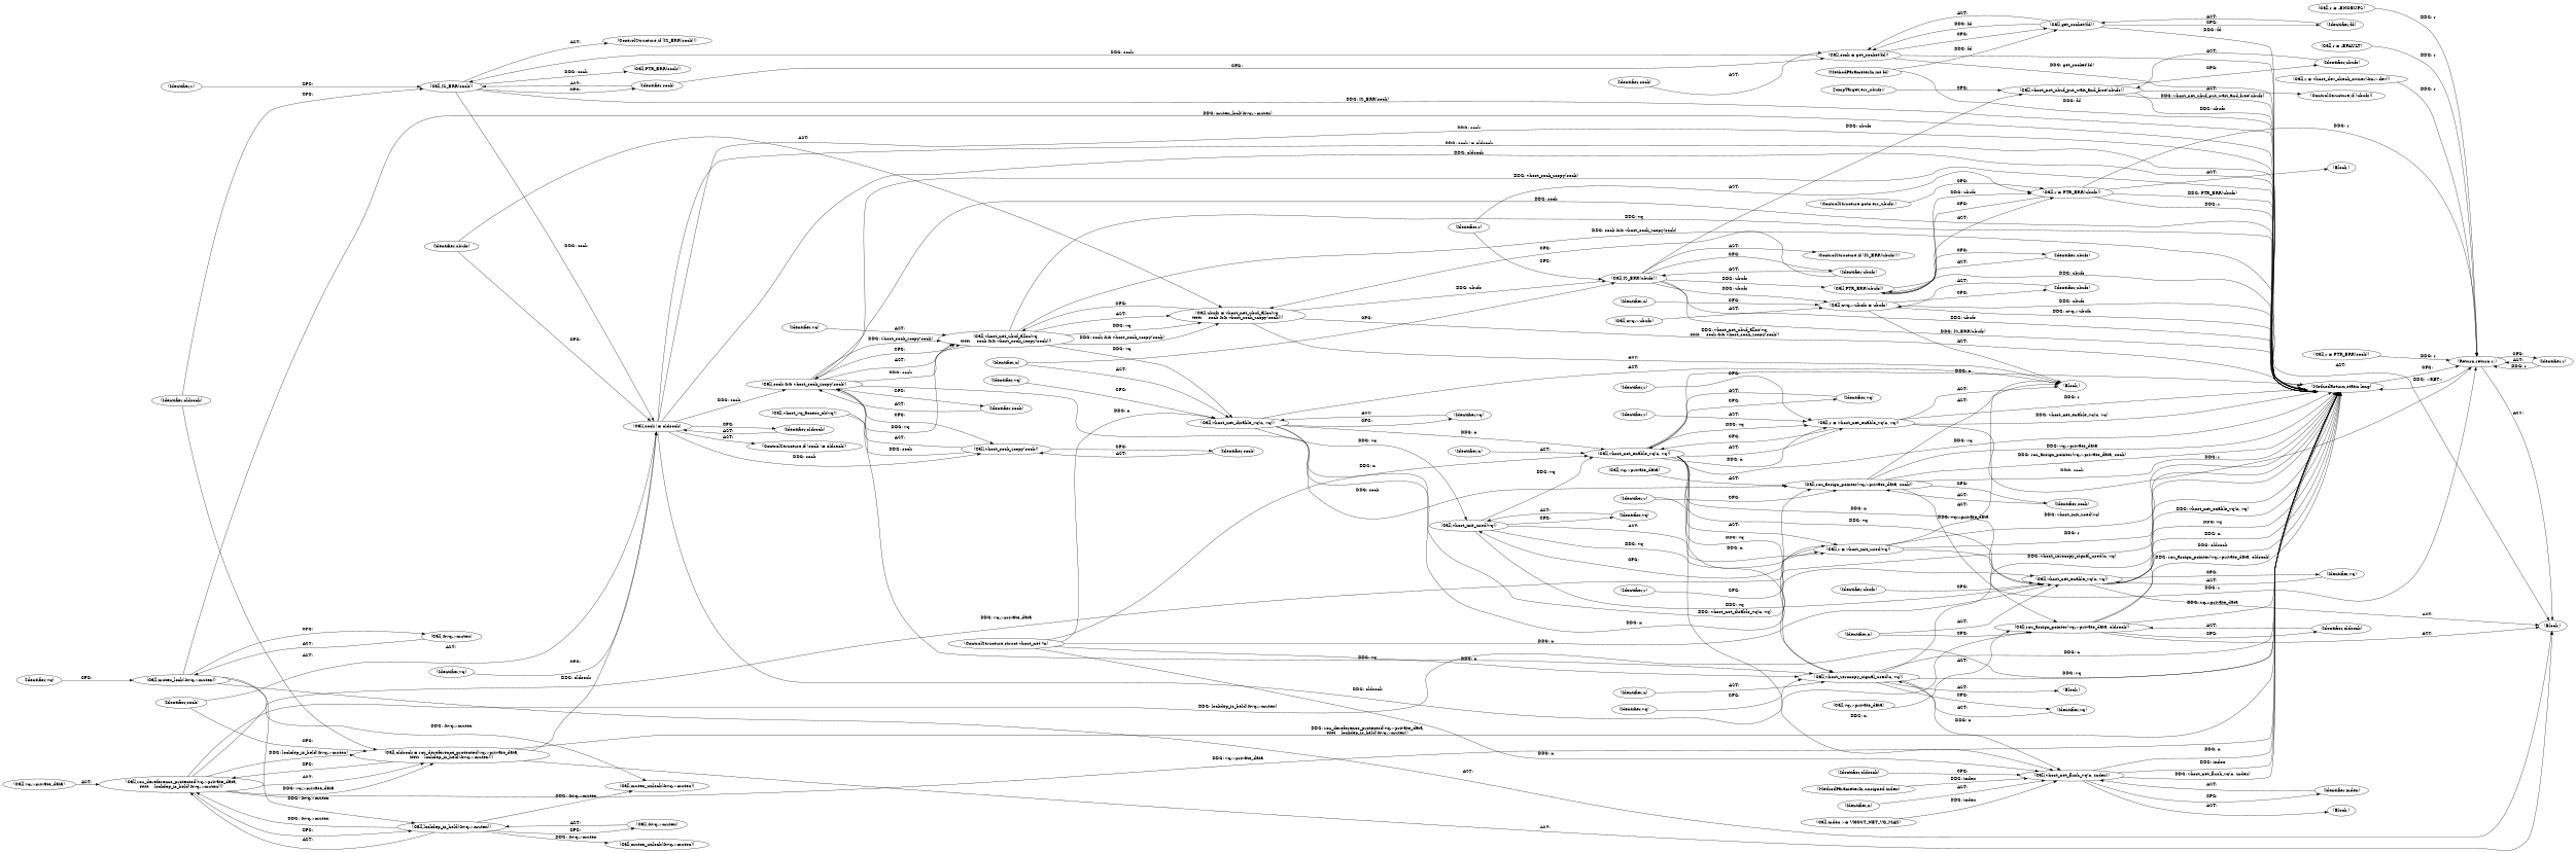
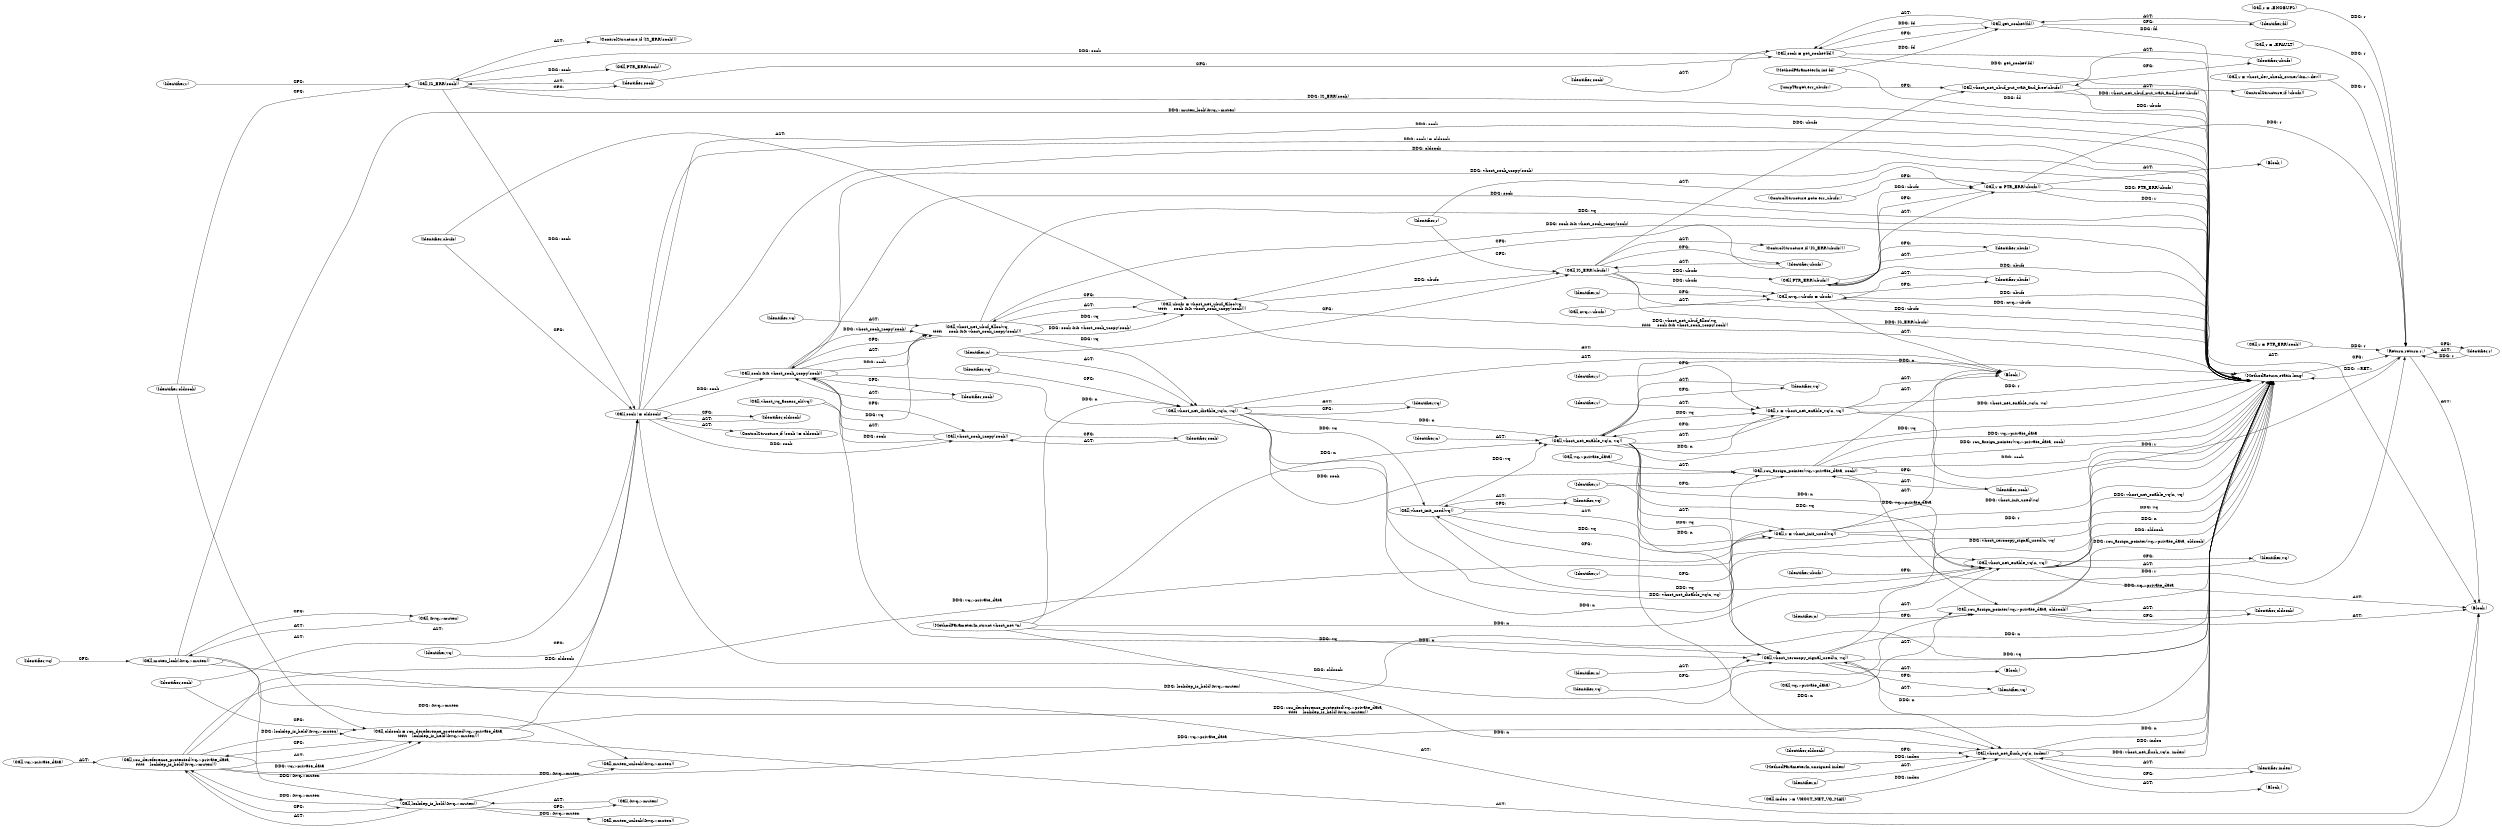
  digraph {
    rankdir=LR
    n1 [label="(Call,sock && vhost_sock_zcopy(sock))"]
    n2 [label="(Call,vhost_sock_zcopy(sock))"]
    n3 [label="(Call,vhost_net_ubuf_alloc(vq,\n\t\t\t\t\t     sock && vhost_sock_zcopy(sock)))"]
    n4 [label="(Call,rcu_assign_pointer(vq->private_data, sock))"]
    n5 [label="(MethodReturn,static long)"]
    n6 [label="(Identifier,sock)"]
    n7 [label="(Identifier,sock)"]
    n8 [label="(Call,ubufs = vhost_net_ubuf_alloc(vq,\n\t\t\t\t\t     sock && vhost_sock_zcopy(sock)))"]
    n9 [label="(Call,vhost_net_disable_vq(n, vq))"]
    n10 [label="(Call,rcu_assign_pointer(vq->private_data, oldsock))"]
    n11 [label="(Block,)"]
    n12 [label="(Identifier,sock)"]
    n13 [label="(Return,return r;)"]
    n14 [label="(Call,sock != oldsock)"]
    n15 [label="(Identifier,oldsock)"]
    n16 [label="(ControlStructure,if (sock != oldsock))"]
    n17 [label="(Block,)"]
    n18 [label="(Identifier,oldsock)"]
    n19 [label="(Call,IS_ERR(sock))"]
    n20 [label="(Call,PTR_ERR(sock))"]
    n21 [label="(Identifier,sock)"]
    n22 [label="(ControlStructure,if (IS_ERR(sock)))"]
    n23 [label="(Call,sock = get_socket(fd))"]
    n24 [label="(Call,get_socket(fd))"]
    n25 [label="(Identifier,fd)"]
    n26 [label="(MethodParameterIn,int fd)"]
    n27 [label="(Call,oldsock = rcu_dereference_protected(vq->private_data,\n\t\t\t\t\t    lockdep_is_held(&vq->mutex)))"]
    n28 [label="(Call,rcu_dereference_protected(vq->private_data,\n\t\t\t\t\t    lockdep_is_held(&vq->mutex)))"]
    n29 [label="(Call,lockdep_is_held(&vq->mutex))"]
    n30 [label="(Call,mutex_unlock(&vq->mutex))"]
    n31 [label="(Call,mutex_unlock(&vq->mutex))"]
    n32 [label="(Call,&vq->mutex)"]
    n33 [label="(Call,mutex_lock(&vq->mutex))"]
    n34 [label="(Call,&vq->mutex)"]
    n35 [label="(Call,IS_ERR(ubufs))"]
    n36 [label="(Call,vhost_init_used(vq))"]
    n37 [label="(Call,vhost_net_enable_vq(n, vq))"]
    n38 [label="(Call,vhost_net_enable_vq(n, vq))"]
    n39 [label="(Identifier,vq)"]
    n40 [label="(Call,PTR_ERR(ubufs))"]
    n41 [label="(Call,nvq->ubufs = ubufs)"]
    n42 [label="(Call,vhost_net_ubuf_put_wait_and_free(ubufs))"]
    n43 [label="(ControlStructure,if (IS_ERR(ubufs)))"]
    n44 [label="(Identifier,ubufs)"]
    n45 [label="(Call,r = PTR_ERR(ubufs))"]
    n46 [label="(Identifier,ubufs)"]
    n47 [label="(Identifier,ubufs)"]
    n48 [label="(ControlStructure,if (ubufs))"]
    n49 [label="(Identifier,ubufs)"]
    n50 [label="(Block,)"]
    n51 [label="(Identifier,r)"]
    n52 [label="(Call,r = vhost_init_used(vq))"]
    n53 [label="(Identifier,vq)"]
    n54 [label="(Call,r = vhost_net_enable_vq(n, vq))"]
    n55 [label="(Call,vhost_zerocopy_signal_used(n, vq))"]
    n56 [label="(Call,vhost_net_flush_vq(n, index))"]
    n57 [label="(Identifier,vq)"]
    n58 [label="(Identifier,vq)"]
    n59 [label="(Identifier,vq)"]
    n60 [label="(Block,)"]
    n61 [label="(Block,)"]
    n62 [label="(Identifier,index)"]
    n63 [label="(Call,vq->private_data)"]
    n64 [label="(Call,vq->private_data)"]
    n65 [label="(Identifier,n)"]
    n66 [label="(Identifier,oldsock)"]
    n67 [label="(Call,r = -ENOBUFS)"]
    n68 [label="(Identifier,r)"]
    n69 [label="(JumpTarget,err_ubufs:)"]
    n70 [label="(Call,r = -EFAULT)"]
-   n71 [label="(ControlStructure,struct vhost_net *n)"]
+   n71 [label="(MethodParameterIn,struct vhost_net *n)"]
    n72 [label="(Identifier,r)"]
    n73 [label="(Identifier,sock)"]
    n74 [label="(Identifier,n)"]
    n75 [label="(Identifier,vq)"]
    n76 [label="(Call,r = vhost_dev_check_owner(&n->dev))"]
    n77 [label="(Identifier,n)"]
    n78 [label="(Identifier,ubufs)"]
    n79 [label="(Identifier,n)"]
    n80 [label="(Identifier,n)"]
    n81 [label="(Identifier,sock)"]
    n82 [label="(Identifier,vq)"]
    n83 [label="(Identifier,vq)"]
    n84 [label="(Identifier,vq)"]
    n85 [label="(ControlStructure,goto err_ubufs;)"]
    n86 [label="(Call,vq->private_data)"]
    n87 [label="(Call,vhost_vq_access_ok(vq))"]
    n88 [label="(Identifier,r)"]
    n89 [label="(Call,nvq->ubufs)"]
    n90 [label="(Identifier,r)"]
    n91 [label="(MethodParameterIn,unsigned index)"]
    n92 [label="(Identifier,n)"]
    n93 [label="(Identifier,vq)"]
    n94 [label="(Call,index >= VHOST_NET_VQ_MAX)"]
    n95 [label="(Identifier,ubufs)"]
    n96 [label="(Call,r = PTR_ERR(sock))"]
    n97 [label="(Identifier,r)"]
    n98 [label="(Identifier,oldsock)"]
    n99 [label="(Identifier,r)"]
    n1 -> n2 [label="CFG: "]
    n1 -> n3 [label="AST: "]
    n1 -> n3 [label="DDG: sock"]
    n1 -> n3 [label="DDG: vhost_sock_zcopy(sock)"]
    n1 -> n4 [label="DDG: sock"]
    n1 -> n5 [label="DDG: vhost_sock_zcopy(sock)"]
    n1 -> n5 [label="DDG: sock"]
    n1 -> n6 [label="CFG: "]
    n2 -> n1 [label="AST: "]
    n2 -> n1 [label="DDG: sock"]
    n2 -> n7 [label="CFG: "]
    n3 -> n1 [label="CFG: "]
    n3 -> n5 [label="DDG: vq"]
    n3 -> n5 [label="DDG: sock && vhost_sock_zcopy(sock)"]
    n3 -> n8 [label="AST: "]
    n3 -> n8 [label="DDG: vq"]
    n3 -> n8 [label="DDG: sock && vhost_sock_zcopy(sock)"]
    n3 -> n9 [label="DDG: vq"]
    n4 -> n5 [label="DDG: vq->private_data"]
    n4 -> n5 [label="DDG: rcu_assign_pointer(vq->private_data, sock)"]
    n4 -> n5 [label="DDG: sock"]
    n4 -> n10 [label="DDG: vq->private_data"]
    n4 -> n11 [label="AST: "]
    n4 -> n12 [label="CFG: "]
    n5 -> n13 [label="CFG: "]
    n6 -> n1 [label="AST: "]
    n7 -> n2 [label="AST: "]
    n8 -> n3 [label="CFG: "]
    n8 -> n5 [label="DDG: vhost_net_ubuf_alloc(vq,\n\t\t\t\t\t     sock && vhost_sock_zcopy(sock))"]
    n8 -> n11 [label="AST: "]
    n8 -> n35 [label="DDG: ubufs"]
    n9 -> n5 [label="DDG: vhost_net_disable_vq(n, vq)"]
    n9 -> n11 [label="AST: "]
    n9 -> n36 [label="DDG: vq"]
    n9 -> n37 [label="DDG: n"]
    n9 -> n38 [label="DDG: n"]
    n9 -> n39 [label="CFG: "]
    n10 -> n5 [label="DDG: vq->private_data"]
    n10 -> n5 [label="DDG: oldsock"]
    n10 -> n5 [label="DDG: rcu_assign_pointer(vq->private_data, oldsock)"]
    n10 -> n17 [label="AST: "]
    n10 -> n18 [label="CFG: "]
    n12 -> n4 [label="AST: "]
    n13 -> n5 [label="DDG: <RET>"]
    n13 -> n17 [label="AST: "]
    n13 -> n51 [label="CFG: "]
    n14 -> n1 [label="DDG: sock"]
    n14 -> n2 [label="DDG: sock"]
    n14 -> n5 [label="DDG: sock"]
    n14 -> n5 [label="DDG: sock != oldsock"]
    n14 -> n5 [label="DDG: oldsock"]
    n14 -> n10 [label="DDG: oldsock"]
    n14 -> n15 [label="CFG: "]
    n14 -> n16 [label="AST: "]
    n15 -> n14 [label="AST: "]
    n18 -> n10 [label="AST: "]
    n19 -> n5 [label="DDG: IS_ERR(sock)"]
    n19 -> n14 [label="DDG: sock"]
    n19 -> n20 [label="DDG: sock"]
    n19 -> n21 [label="CFG: "]
    n19 -> n22 [label="AST: "]
    n21 -> n19 [label="AST: "]
    n21 -> n23 [label="CFG: "]
    n23 -> n5 [label="DDG: get_socket(fd)"]
    n23 -> n17 [label="AST: "]
    n23 -> n19 [label="DDG: sock"]
    n23 -> n24 [label="CFG: "]
    n24 -> n5 [label="DDG: fd"]
    n24 -> n23 [label="AST: "]
    n24 -> n23 [label="DDG: fd"]
    n24 -> n25 [label="CFG: "]
    n25 -> n24 [label="AST: "]
    n26 -> n5 [label="DDG: fd"]
    n26 -> n24 [label="DDG: fd"]
    n27 -> n5 [label="DDG: rcu_dereference_protected(vq->private_data,\n\t\t\t\t\t    lockdep_is_held(&vq->mutex))"]
    n27 -> n14 [label="DDG: oldsock"]
    n27 -> n17 [label="AST: "]
    n27 -> n28 [label="CFG: "]
    n28 -> n4 [label="DDG: vq->private_data"]
    n28 -> n5 [label="DDG: vq->private_data"]
    n28 -> n5 [label="DDG: lockdep_is_held(&vq->mutex)"]
    n28 -> n27 [label="AST: "]
    n28 -> n27 [label="DDG: vq->private_data"]
    n28 -> n27 [label="DDG: lockdep_is_held(&vq->mutex)"]
    n28 -> n29 [label="CFG: "]
    n29 -> n28 [label="AST: "]
    n29 -> n28 [label="DDG: &vq->mutex"]
    n29 -> n30 [label="DDG: &vq->mutex"]
    n29 -> n31 [label="DDG: &vq->mutex"]
    n29 -> n32 [label="CFG: "]
    n32 -> n29 [label="AST: "]
    n33 -> n5 [label="DDG: mutex_lock(&vq->mutex)"]
    n33 -> n17 [label="AST: "]
    n33 -> n29 [label="DDG: &vq->mutex"]
    n33 -> n30 [label="DDG: &vq->mutex"]
    n33 -> n34 [label="CFG: "]
    n34 -> n33 [label="AST: "]
    n35 -> n5 [label="DDG: ubufs"]
    n35 -> n5 [label="DDG: IS_ERR(ubufs)"]
    n35 -> n40 [label="DDG: ubufs"]
    n35 -> n41 [label="DDG: ubufs"]
    n35 -> n42 [label="DDG: ubufs"]
    n35 -> n43 [label="AST: "]
    n35 -> n44 [label="CFG: "]
    n36 -> n37 [label="DDG: vq"]
    n36 -> n38 [label="DDG: vq"]
    n36 -> n52 [label="AST: "]
    n36 -> n52 [label="DDG: vq"]
    n36 -> n53 [label="CFG: "]
    n37 -> n5 [label="DDG: vq"]
    n37 -> n5 [label="DDG: n"]
    n37 -> n38 [label="DDG: n"]
    n37 -> n38 [label="DDG: vq"]
    n37 -> n54 [label="AST: "]
    n37 -> n54 [label="DDG: n"]
    n37 -> n54 [label="DDG: vq"]
    n37 -> n55 [label="DDG: n"]
    n37 -> n55 [label="DDG: vq"]
    n37 -> n56 [label="DDG: n"]
    n37 -> n57 [label="CFG: "]
    n38 -> n5 [label="DDG: vhost_net_enable_vq(n, vq)"]
    n38 -> n5 [label="DDG: vq"]
    n38 -> n5 [label="DDG: n"]
    n38 -> n17 [label="AST: "]
    n38 -> n58 [label="CFG: "]
    n39 -> n9 [label="AST: "]
    n40 -> n5 [label="DDG: ubufs"]
    n40 -> n45 [label="AST: "]
    n40 -> n45 [label="DDG: ubufs"]
    n40 -> n46 [label="CFG: "]
    n41 -> n5 [label="DDG: ubufs"]
    n41 -> n5 [label="DDG: nvq->ubufs"]
    n41 -> n11 [label="AST: "]
    n41 -> n47 [label="CFG: "]
    n42 -> n5 [label="DDG: vhost_net_ubuf_put_wait_and_free(ubufs)"]
    n42 -> n5 [label="DDG: ubufs"]
    n42 -> n48 [label="AST: "]
    n42 -> n49 [label="CFG: "]
    n44 -> n8 [label="CFG: "]
    n44 -> n35 [label="AST: "]
    n45 -> n5 [label="DDG: r"]
    n45 -> n5 [label="DDG: PTR_ERR(ubufs)"]
    n45 -> n13 [label="DDG: r"]
    n45 -> n40 [label="CFG: "]
    n45 -> n50 [label="AST: "]
    n46 -> n40 [label="AST: "]
    n47 -> n41 [label="AST: "]
    n49 -> n42 [label="AST: "]
    n51 -> n13 [label="AST: "]
    n51 -> n13 [label="DDG: r"]
    n52 -> n5 [label="DDG: vhost_init_used(vq)"]
    n52 -> n5 [label="DDG: r"]
    n52 -> n11 [label="AST: "]
    n52 -> n13 [label="DDG: r"]
    n52 -> n36 [label="CFG: "]
    n53 -> n36 [label="AST: "]
    n54 -> n5 [label="DDG: r"]
    n54 -> n5 [label="DDG: vhost_net_enable_vq(n, vq)"]
    n54 -> n11 [label="AST: "]
    n54 -> n13 [label="DDG: r"]
    n54 -> n37 [label="CFG: "]
    n55 -> n5 [label="DDG: vhost_zerocopy_signal_used(n, vq)"]
    n55 -> n5 [label="DDG: n"]
    n55 -> n5 [label="DDG: vq"]
    n55 -> n56 [label="DDG: n"]
    n55 -> n59 [label="CFG: "]
    n55 -> n60 [label="AST: "]
    n56 -> n5 [label="DDG: n"]
    n56 -> n5 [label="DDG: index"]
    n56 -> n5 [label="DDG: vhost_net_flush_vq(n, index)"]
    n56 -> n61 [label="AST: "]
    n56 -> n62 [label="CFG: "]
    n57 -> n37 [label="AST: "]
    n58 -> n38 [label="AST: "]
    n59 -> n55 [label="AST: "]
    n62 -> n56 [label="AST: "]
    n63 -> n4 [label="AST: "]
    n64 -> n28 [label="AST: "]
    n65 -> n55 [label="AST: "]
    n66 -> n56 [label="CFG: "]
    n67 -> n13 [label="DDG: r"]
    n68 -> n19 [label="CFG: "]
    n69 -> n42 [label="CFG: "]
    n70 -> n13 [label="DDG: r"]
    n71 -> n9 [label="DDG: n"]
    n71 -> n37 [label="DDG: n"]
    n71 -> n38 [label="DDG: n"]
    n71 -> n55 [label="DDG: n"]
    n71 -> n56 [label="DDG: n"]
    n72 -> n54 [label="CFG: "]
    n73 -> n14 [label="AST: "]
    n73 -> n27 [label="CFG: "]
    n74 -> n10 [label="CFG: "]
    n74 -> n38 [label="AST: "]
    n75 -> n14 [label="CFG: "]
    n76 -> n13 [label="DDG: r"]
    n77 -> n41 [label="CFG: "]
    n78 -> n38 [label="CFG: "]
    n79 -> n9 [label="AST: "]
    n79 -> n35 [label="CFG: "]
    n80 -> n37 [label="AST: "]
    n81 -> n23 [label="AST: "]
    n82 -> n55 [label="CFG: "]
    n83 -> n9 [label="CFG: "]
    n84 -> n33 [label="CFG: "]
    n85 -> n45 [label="CFG: "]
    n86 -> n10 [label="AST: "]
    n87 -> n3 [label="DDG: vq"]
    n87 -> n55 [label="DDG: vq"]
    n88 -> n52 [label="CFG: "]
    n89 -> n41 [label="AST: "]
    n90 -> n35 [label="CFG: "]
    n90 -> n45 [label="AST: "]
    n91 -> n56 [label="DDG: index"]
    n92 -> n56 [label="AST: "]
    n93 -> n3 [label="AST: "]
    n94 -> n56 [label="DDG: index"]
    n95 -> n8 [label="AST: "]
    n95 -> n14 [label="CFG: "]
    n96 -> n13 [label="DDG: r"]
    n97 -> n4 [label="CFG: "]
    n97 -> n52 [label="AST: "]
    n98 -> n19 [label="CFG: "]
    n98 -> n27 [label="AST: "]
    n99 -> n54 [label="AST: "]
  }
